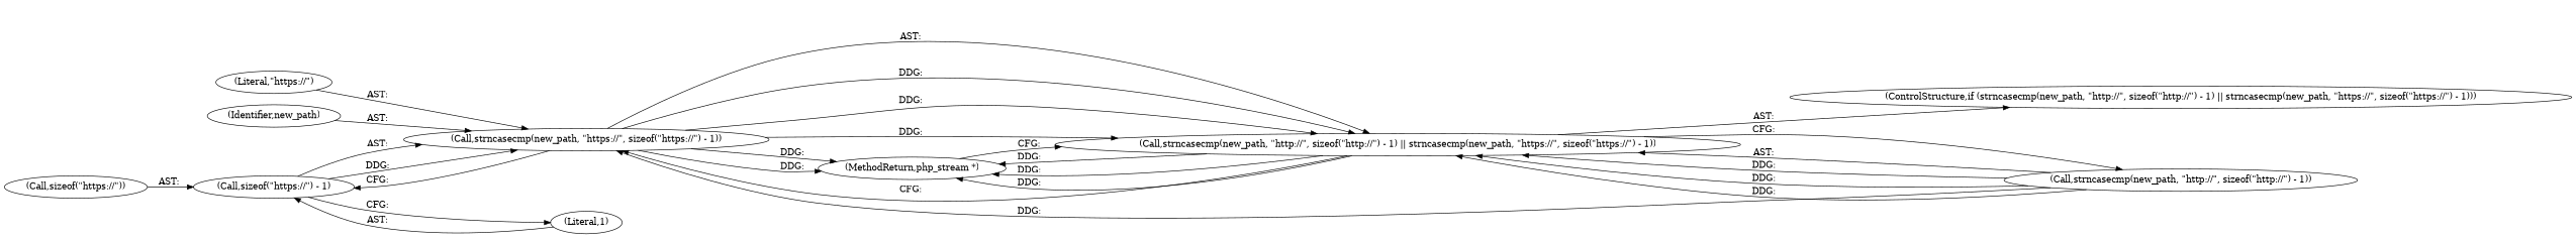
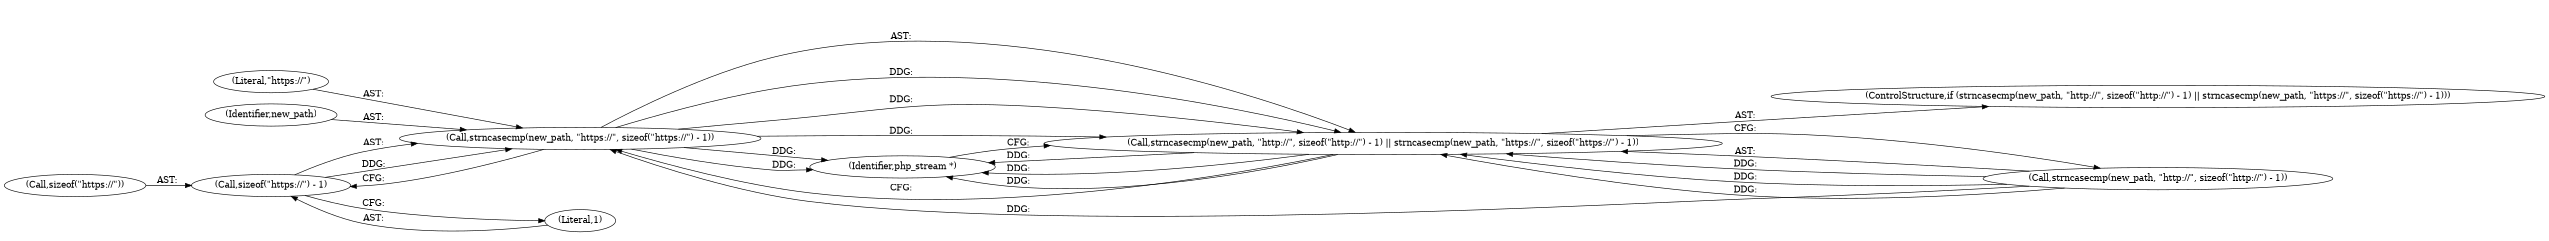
  digraph {
    rankdir=LR
    n1 [label="(Call,sizeof(\"https://\") - 1)"]
    n2 [label="(Call,strncasecmp(new_path, \"https://\", sizeof(\"https://\") - 1))"]
    n3 [label="(Literal,1)"]
    n4 [label="(Call,strncasecmp(new_path, \"http://\", sizeof(\"http://\") - 1) || strncasecmp(new_path, \"https://\", sizeof(\"https://\") - 1))"]
-   n5 [label="(MethodReturn,php_stream *)"]
+   n5 [label="(Identifier,php_stream *)"]
    n6 [label="(ControlStructure,if (strncasecmp(new_path, \"http://\", sizeof(\"http://\") - 1) || strncasecmp(new_path, \"https://\", sizeof(\"https://\") - 1)))"]
    n7 [label="(Call,strncasecmp(new_path, \"http://\", sizeof(\"http://\") - 1))"]
    n8 [label="(Literal,\"https://\")"]
    n9 [label="(Identifier,new_path)"]
    n10 [label="(Call,sizeof(\"https://\"))"]
    n1 -> n2 [label="AST: "]
    n1 -> n2 [label="DDG: "]
    n1 -> n3 [label="CFG: "]
    n2 -> n1 [label="CFG: "]
    n2 -> n4 [label="AST: "]
    n2 -> n4 [label="DDG: "]
    n2 -> n4 [label="DDG: "]
    n2 -> n4 [label="DDG: "]
    n2 -> n5 [label="DDG: "]
    n2 -> n5 [label="DDG: "]
    n3 -> n1 [label="AST: "]
    n4 -> n2 [label="CFG: "]
    n4 -> n5 [label="DDG: "]
    n4 -> n5 [label="DDG: "]
    n4 -> n5 [label="DDG: "]
    n4 -> n6 [label="AST: "]
    n4 -> n7 [label="CFG: "]
    n5 -> n4 [label="CFG: "]
    n7 -> n2 [label="DDG: "]
    n7 -> n4 [label="AST: "]
    n7 -> n4 [label="DDG: "]
    n7 -> n4 [label="DDG: "]
    n7 -> n4 [label="DDG: "]
    n8 -> n2 [label="AST: "]
    n9 -> n2 [label="AST: "]
    n10 -> n1 [label="AST: "]
  }
